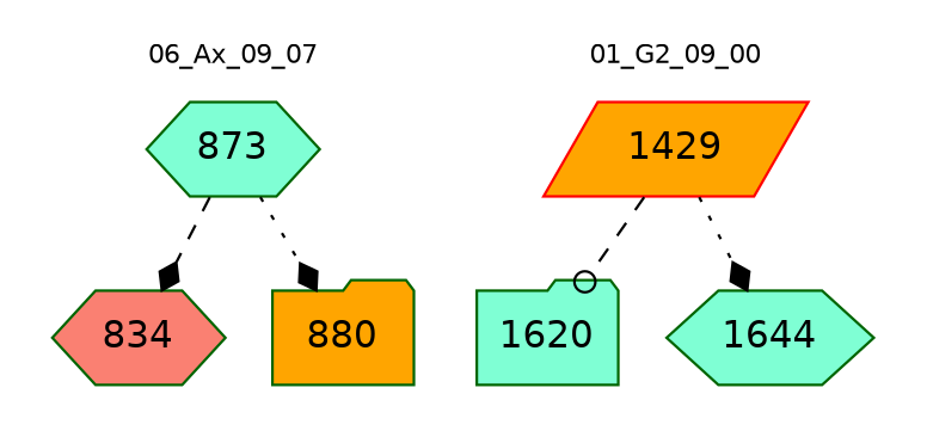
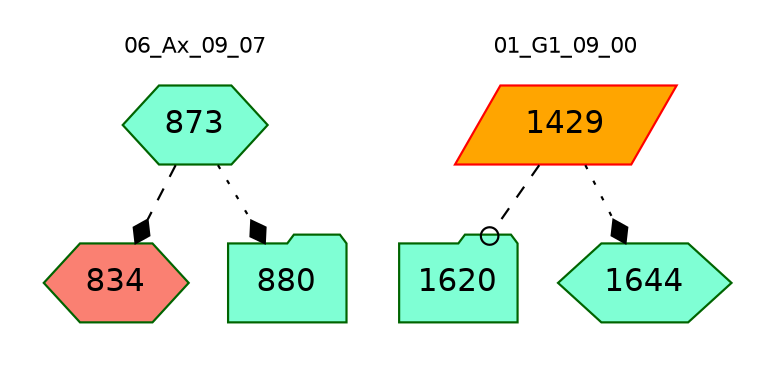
  digraph {
    fontname="DejaVu Sans"
    node [color=darkgreen fillcolor=aquamarine fontname="DejaVu Sans" shape=hexagon style=filled]
    edge [arrowhead=diamond color=black fontname="DejaVu Sans" style=dashed]
    n1 [label=873]
    n2 [fillcolor=salmon label=834]
-   n3 [fillcolor=orange label=880 shape=folder]
+   n3 [label=880 shape=folder]
    n4 [color=red fillcolor=orange label=1429 shape=parallelogram]
    n5 [label=1620 shape=folder]
    n6 [label=1644]
    subgraph cluster_1 {
      color=white
      fontsize=10
      label="06_Ax_09_07"
      n1
      n2
      n3
    }
    subgraph cluster_2 {
      color=white
      fontsize=10
-     label="01_G2_09_00"
+     label="01_G1_09_00"
      n4
      n5
      n6
    }
    n1 -> n2
    n1 -> n3 [style=dotted]
    n4 -> n5 [arrowhead=odot]
    n4 -> n6 [style=dotted]
  }
